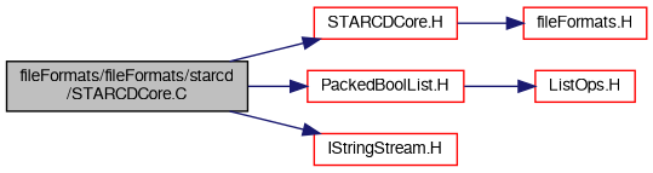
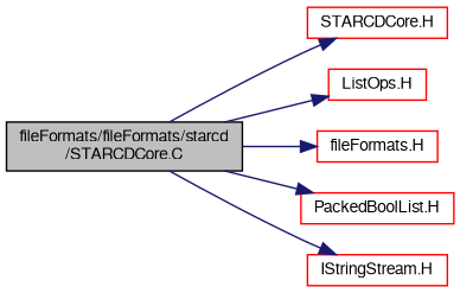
  digraph {
    rankdir=LR
    node [color=red fontname=FreeSans fontsize=10 shape=record]
    edge [color=midnightblue fontname=FreeSans fontsize=10 labelfontname=FreeSans labelfontsize=10 style=solid]
    n1 [color=black fillcolor=grey75 fontcolor=black height=0.2 label="fileFormats/fileFormats/starcd\l/STARCDCore.C" style=filled width=0.4]
    n2 [height=0.2 label="STARCDCore.H" width=0.4]
    n3 [height=0.2 label="ListOps.H" width=0.4]
    n4 [height=0.2 label="fileFormats.H" width=0.4]
    n5 [height=0.2 label="PackedBoolList.H" width=0.4]
    n6 [height=0.2 label="IStringStream.H" width=0.4]
    n1 -> n2
-   n5 -> n3
-   n2 -> n4
+   n1 -> n3
+   n1 -> n4
    n1 -> n5
    n1 -> n6
  }
